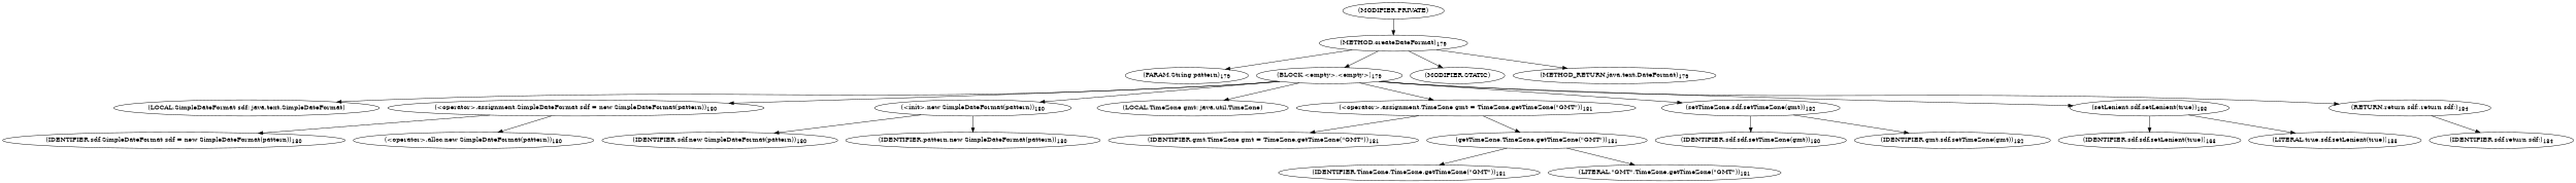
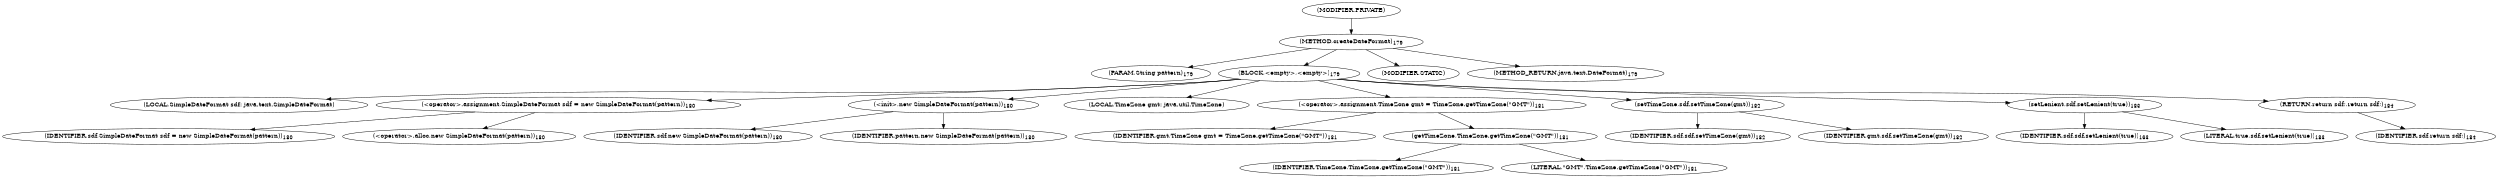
  digraph {
    n1 [label=<(METHOD,createDateFormat)<SUB>179</SUB>>]
    n2 [label=<(PARAM,String pattern)<SUB>179</SUB>>]
    n3 [label=<(BLOCK,&lt;empty&gt;,&lt;empty&gt;)<SUB>179</SUB>>]
    n4 [label=<(MODIFIER,STATIC)>]
    n5 [label=<(METHOD_RETURN,java.text.DateFormat)<SUB>179</SUB>>]
    n6 [label=<(LOCAL,SimpleDateFormat sdf: java.text.SimpleDateFormat)>]
    n7 [label=<(&lt;operator&gt;.assignment,SimpleDateFormat sdf = new SimpleDateFormat(pattern))<SUB>180</SUB>>]
    n8 [label=<(&lt;init&gt;,new SimpleDateFormat(pattern))<SUB>180</SUB>>]
    n9 [label=<(LOCAL,TimeZone gmt: java.util.TimeZone)>]
    n10 [label=<(&lt;operator&gt;.assignment,TimeZone gmt = TimeZone.getTimeZone(&quot;GMT&quot;))<SUB>181</SUB>>]
    n11 [label=<(setTimeZone,sdf.setTimeZone(gmt))<SUB>182</SUB>>]
    n12 [label=<(setLenient,sdf.setLenient(true))<SUB>183</SUB>>]
    n13 [label=<(RETURN,return sdf;,return sdf;)<SUB>184</SUB>>]
    n14 [label=<(MODIFIER,PRIVATE)>]
    n15 [label=<(IDENTIFIER,sdf,SimpleDateFormat sdf = new SimpleDateFormat(pattern))<SUB>180</SUB>>]
    n16 [label=<(&lt;operator&gt;.alloc,new SimpleDateFormat(pattern))<SUB>180</SUB>>]
    n17 [label=<(IDENTIFIER,sdf,new SimpleDateFormat(pattern))<SUB>180</SUB>>]
    n18 [label=<(IDENTIFIER,pattern,new SimpleDateFormat(pattern))<SUB>180</SUB>>]
    n19 [label=<(IDENTIFIER,gmt,TimeZone gmt = TimeZone.getTimeZone(&quot;GMT&quot;))<SUB>181</SUB>>]
    n20 [label=<(getTimeZone,TimeZone.getTimeZone(&quot;GMT&quot;))<SUB>181</SUB>>]
-   n21 [label=<(IDENTIFIER,sdf,sdf.setTimeZone(gmt))<SUB>180</SUB>>]
+   n21 [label=<(IDENTIFIER,sdf,sdf.setTimeZone(gmt))<SUB>182</SUB>>]
    n22 [label=<(IDENTIFIER,gmt,sdf.setTimeZone(gmt))<SUB>182</SUB>>]
    n23 [label=<(IDENTIFIER,sdf,sdf.setLenient(true))<SUB>163</SUB>>]
    n24 [label=<(LITERAL,true,sdf.setLenient(true))<SUB>183</SUB>>]
    n25 [label=<(IDENTIFIER,sdf,return sdf;)<SUB>184</SUB>>]
    n26 [label=<(IDENTIFIER,TimeZone,TimeZone.getTimeZone(&quot;GMT&quot;))<SUB>181</SUB>>]
    n27 [label=<(LITERAL,&quot;GMT&quot;,TimeZone.getTimeZone(&quot;GMT&quot;))<SUB>181</SUB>>]
    n1 -> n2
    n1 -> n3
    n1 -> n4
    n1 -> n5
    n3 -> n6
    n3 -> n7
    n3 -> n8
    n3 -> n9
    n3 -> n10
    n3 -> n11
    n3 -> n12
    n3 -> n13
    n7 -> n15
    n7 -> n16
    n8 -> n17
    n8 -> n18
    n10 -> n19
    n10 -> n20
    n11 -> n21
    n11 -> n22
    n12 -> n23
    n12 -> n24
    n13 -> n25
    n14 -> n1
    n20 -> n26
    n20 -> n27
  }
